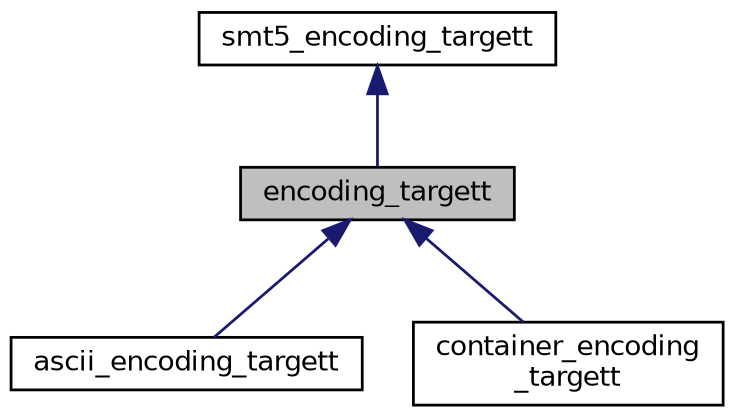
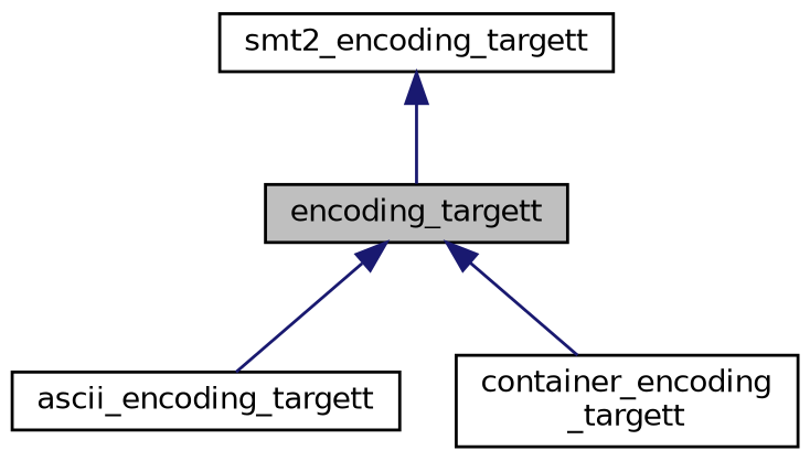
  digraph {
    node [color=black fontname=Helvetica fontsize=10 shape=record]
    edge [color=midnightblue dir=back fontname=Helvetica fontsize=10 labelfontname=Helvetica labelfontsize=10 style=solid]
    n1 [fillcolor=grey75 fontcolor=black height=0.2 label=encoding_targett style=filled width=0.4]
    n2 [height=0.2 label=ascii_encoding_targett width=0.4]
    n3 [height=0.2 label="container_encoding\l_targett" width=0.4]
-   n4 [height=0.2 label=smt5_encoding_targett width=0.4]
+   n4 [height=0.2 label=smt2_encoding_targett width=0.4]
    n1 -> n2
    n1 -> n3
    n4 -> n1
  }
